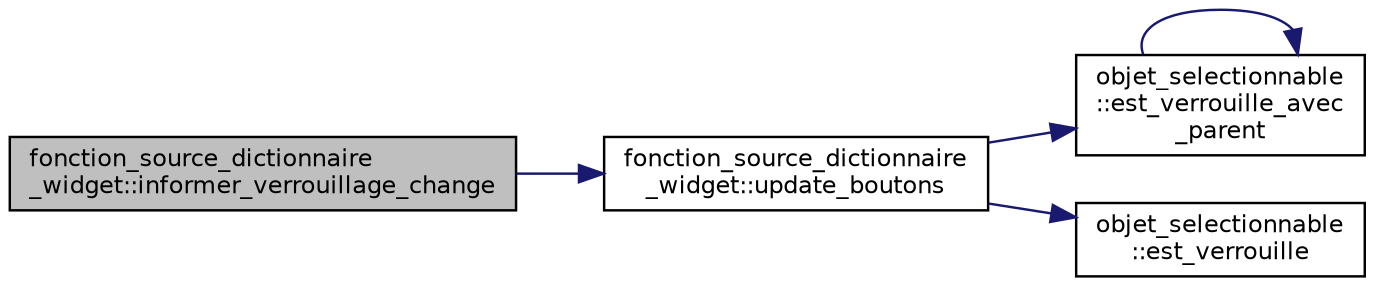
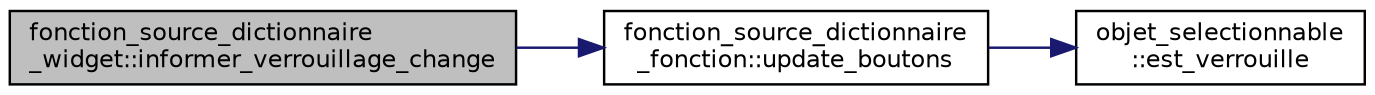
  digraph {
    rankdir=LR
    node [color=black fillcolor=white fontname=Helvetica fontsize=10 shape=record style=filled]
    edge [color=midnightblue fontname=Helvetica fontsize=10 labelfontname=Helvetica labelfontsize=10 style=solid]
    n1 [fillcolor=grey75 fontcolor=black height=0.2 label="fonction_source_dictionnaire\l_widget::informer_verrouillage_change" width=0.4]
-   n2 [height=0.2 label="fonction_source_dictionnaire\l_widget::update_boutons" width=0.4]
-   n3 [height=0.2 label="objet_selectionnable\l::est_verrouille_avec\l_parent" width=0.4]
+   n2 [height=0.2 label="fonction_source_dictionnaire\l_fonction::update_boutons" width=0.4]
    n4 [height=0.2 label="objet_selectionnable\l::est_verrouille" width=0.4]
    n1 -> n2
-   n2 -> n3
    n2 -> n4
-   n3 -> n3
  }
